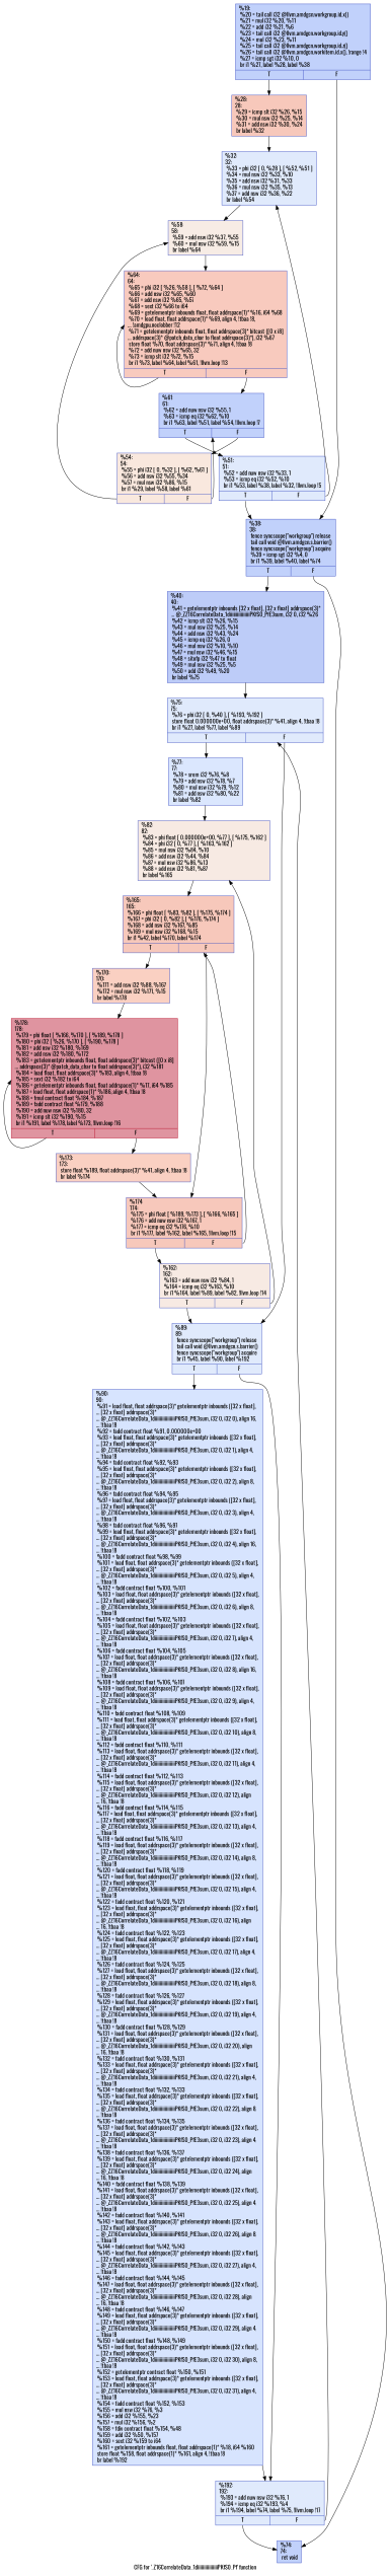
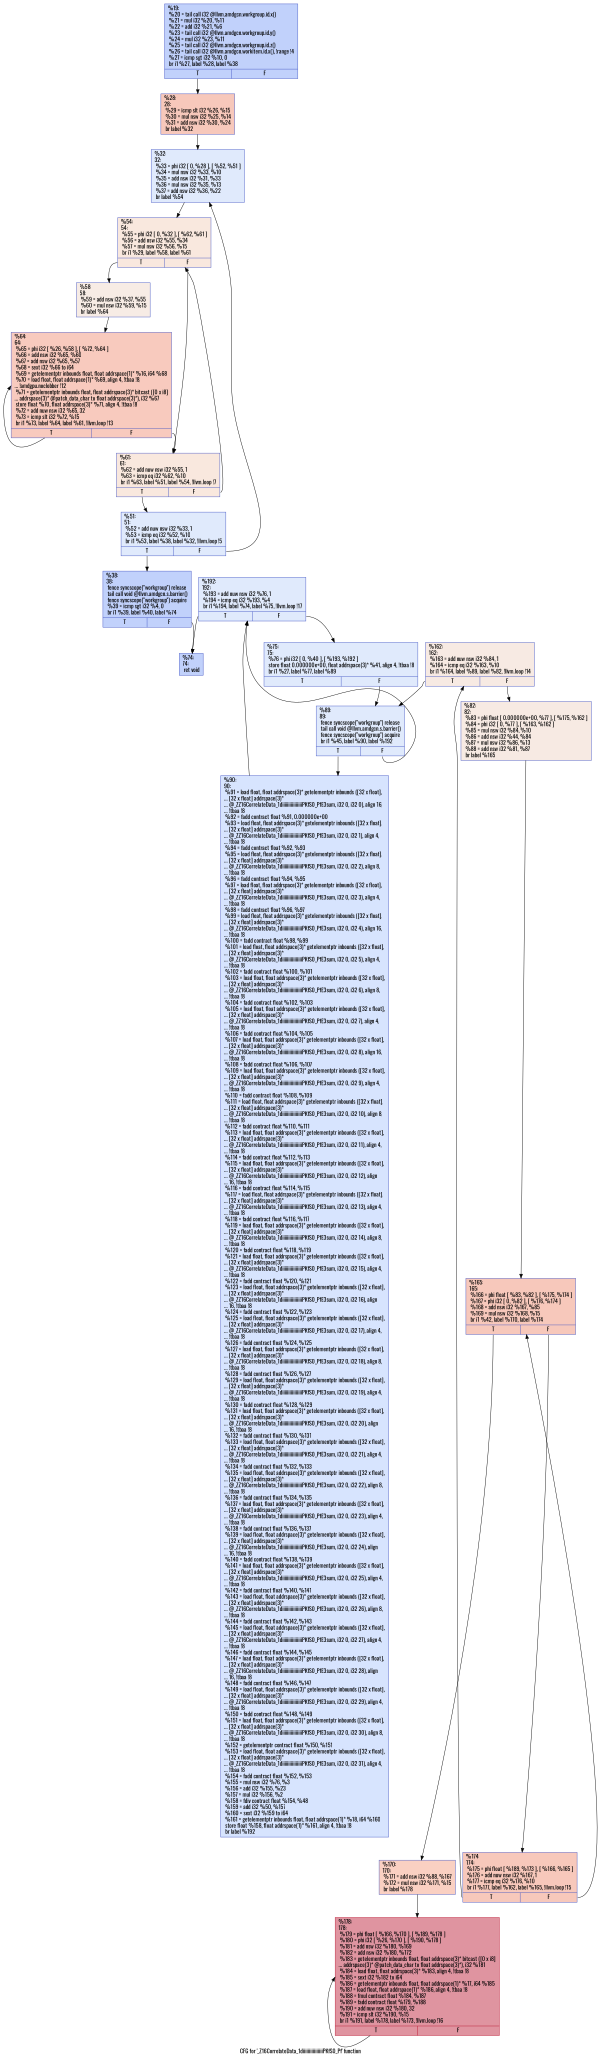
  digraph {
    fontname=Oswald
    label="CFG for '_Z16CorrelateData_1diiiiiiiiiiiiiiiiPKfS0_Pf' function"
    node [color="#3d50c3ff" fillcolor="#b9d0f970" fontname=Oswald shape=record style=filled]
    edge [fontname=Oswald tailport=s0]
    n1 [fillcolor="#7396f570" label="{%19:\l  %20 = tail call i32 @llvm.amdgcn.workgroup.id.x()\l  %21 = mul i32 %20, %11\l  %22 = add i32 %21, %6\l  %23 = tail call i32 @llvm.amdgcn.workgroup.id.y()\l  %24 = mul i32 %23, %11\l  %25 = tail call i32 @llvm.amdgcn.workgroup.id.z()\l  %26 = tail call i32 @llvm.amdgcn.workitem.id.x(), !range !4\l  %27 = icmp sgt i32 %10, 0\l  br i1 %27, label %28, label %38\l|{<s0>T|<s1>F}}"]
    n2 [fillcolor="#ed836670" label="{%28:\l28:                                               \l  %29 = icmp slt i32 %26, %15\l  %30 = mul nsw i32 %25, %14\l  %31 = add nsw i32 %30, %24\l  br label %32\l}"]
    n3 [fillcolor="#7396f570" label="{%38:\l38:                                               \l  fence syncscope(\"workgroup\") release\l  tail call void @llvm.amdgcn.s.barrier()\l  fence syncscope(\"workgroup\") acquire\l  %39 = icmp sgt i32 %4, 0\l  br i1 %39, label %40, label %74\l|{<s0>T|<s1>F}}"]
    n4 [label="{%32:\l32:                                               \l  %33 = phi i32 [ 0, %28 ], [ %52, %51 ]\l  %34 = mul nsw i32 %33, %10\l  %35 = add nsw i32 %31, %33\l  %36 = mul nsw i32 %35, %13\l  %37 = add nsw i32 %36, %22\l  br label %54\l}"]
-   n5 [fillcolor="#6a8bef70" label="{%40:\l40:                                               \l  %41 = getelementptr inbounds [32 x float], [32 x float] addrspace(3)*\l... @_ZZ16CorrelateData_1diiiiiiiiiiiiiiiiPKfS0_PfE3sum, i32 0, i32 %26\l  %42 = icmp slt i32 %26, %15\l  %43 = mul nsw i32 %25, %14\l  %44 = add nsw i32 %43, %24\l  %45 = icmp eq i32 %26, 0\l  %46 = mul nsw i32 %10, %10\l  %47 = mul nsw i32 %46, %15\l  %48 = sitofp i32 %47 to float\l  %49 = mul nsw i32 %25, %5\l  %50 = add i32 %49, %20\l  br label %75\l}"]
    n6 [fillcolor="#7396f570" label="{%74:\l74:                                               \l  ret void\l}"]
-   n7 [fillcolor="#f2cab570" label="{%54:\l54:                                               \l  %55 = phi i32 [ 0, %32 ], [ %62, %61 ]\l  %56 = add nsw i32 %55, %34\l  %57 = mul nsw i32 %86, %15\l  br i1 %29, label %58, label %61\l|{<s0>T|<s1>F}}"]
+   n7 [fillcolor="#f2cab570" label="{%54:\l54:                                               \l  %55 = phi i32 [ 0, %32 ], [ %62, %61 ]\l  %56 = add nsw i32 %55, %34\l  %57 = mul nsw i32 %56, %15\l  br i1 %29, label %58, label %61\l|{<s0>T|<s1>F}}"]
    n8 [label="{%75:\l75:                                               \l  %76 = phi i32 [ 0, %40 ], [ %193, %192 ]\l  store float 0.000000e+00, float addrspace(3)* %41, align 4, !tbaa !8\l  br i1 %27, label %77, label %89\l|{<s0>T|<s1>F}}"]
    n9 [fillcolor="#ecd3c570" label="{%58:\l58:                                               \l  %59 = add nsw i32 %37, %55\l  %60 = mul nsw i32 %59, %15\l  br label %64\l}"]
-   n10 [fillcolor="#7396f570" label="{%61:\l61:                                               \l  %62 = add nuw nsw i32 %55, 1\l  %63 = icmp eq i32 %62, %10\l  br i1 %63, label %51, label %54, !llvm.loop !7\l|{<s0>T|<s1>F}}"]
+   n10 [fillcolor="#f2cab570" label="{%61:\l61:                                               \l  %62 = add nuw nsw i32 %55, 1\l  %63 = icmp eq i32 %62, %10\l  br i1 %63, label %51, label %54, !llvm.loop !7\l|{<s0>T|<s1>F}}"]
    n11 [fillcolor="#ef886b70" label="{%64:\l64:                                               \l  %65 = phi i32 [ %26, %58 ], [ %72, %64 ]\l  %66 = add nsw i32 %65, %60\l  %67 = add nsw i32 %65, %57\l  %68 = sext i32 %66 to i64\l  %69 = getelementptr inbounds float, float addrspace(1)* %16, i64 %68\l  %70 = load float, float addrspace(1)* %69, align 4, !tbaa !8,\l... !amdgpu.noclobber !12\l  %71 = getelementptr inbounds float, float addrspace(3)* bitcast ([0 x i8]\l... addrspace(3)* @patch_data_char to float addrspace(3)*), i32 %67\l  store float %70, float addrspace(3)* %71, align 4, !tbaa !8\l  %72 = add nuw nsw i32 %65, 32\l  %73 = icmp slt i32 %72, %15\l  br i1 %73, label %64, label %61, !llvm.loop !13\l|{<s0>T|<s1>F}}"]
    n12 [label="{%51:\l51:                                               \l  %52 = add nuw nsw i32 %33, 1\l  %53 = icmp eq i32 %52, %10\l  br i1 %53, label %38, label %32, !llvm.loop !5\l|{<s0>T|<s1>F}}"]
-   n13 [fillcolor="#aec9fc70" label="{%77:\l77:                                               \l  %78 = srem i32 %76, %8\l  %79 = add nsw i32 %78, %7\l  %80 = mul nsw i32 %79, %12\l  %81 = add nsw i32 %80, %22\l  br label %82\l}"]
    n14 [label="{%89:\l89:                                               \l  fence syncscope(\"workgroup\") release\l  tail call void @llvm.amdgcn.s.barrier()\l  fence syncscope(\"workgroup\") acquire\l  br i1 %45, label %90, label %192\l|{<s0>T|<s1>F}}"]
    n15 [fillcolor="#eed0c070" label="{%82:\l82:                                               \l  %83 = phi float [ 0.000000e+00, %77 ], [ %175, %162 ]\l  %84 = phi i32 [ 0, %77 ], [ %163, %162 ]\l  %85 = mul nsw i32 %84, %10\l  %86 = add nsw i32 %44, %84\l  %87 = mul nsw i32 %86, %13\l  %88 = add nsw i32 %81, %87\l  br label %165\l}"]
    n16 [fillcolor="#a5c3fe70" label="{%90:\l90:                                               \l  %91 = load float, float addrspace(3)* getelementptr inbounds ([32 x float],\l... [32 x float] addrspace(3)*\l... @_ZZ16CorrelateData_1diiiiiiiiiiiiiiiiPKfS0_PfE3sum, i32 0, i32 0), align 16,\l... !tbaa !8\l  %92 = fadd contract float %91, 0.000000e+00\l  %93 = load float, float addrspace(3)* getelementptr inbounds ([32 x float],\l... [32 x float] addrspace(3)*\l... @_ZZ16CorrelateData_1diiiiiiiiiiiiiiiiPKfS0_PfE3sum, i32 0, i32 1), align 4,\l... !tbaa !8\l  %94 = fadd contract float %92, %93\l  %95 = load float, float addrspace(3)* getelementptr inbounds ([32 x float],\l... [32 x float] addrspace(3)*\l... @_ZZ16CorrelateData_1diiiiiiiiiiiiiiiiPKfS0_PfE3sum, i32 0, i32 2), align 8,\l... !tbaa !8\l  %96 = fadd contract float %94, %95\l  %97 = load float, float addrspace(3)* getelementptr inbounds ([32 x float],\l... [32 x float] addrspace(3)*\l... @_ZZ16CorrelateData_1diiiiiiiiiiiiiiiiPKfS0_PfE3sum, i32 0, i32 3), align 4,\l... !tbaa !8\l  %98 = fadd contract float %96, %97\l  %99 = load float, float addrspace(3)* getelementptr inbounds ([32 x float],\l... [32 x float] addrspace(3)*\l... @_ZZ16CorrelateData_1diiiiiiiiiiiiiiiiPKfS0_PfE3sum, i32 0, i32 4), align 16,\l... !tbaa !8\l  %100 = fadd contract float %98, %99\l  %101 = load float, float addrspace(3)* getelementptr inbounds ([32 x float],\l... [32 x float] addrspace(3)*\l... @_ZZ16CorrelateData_1diiiiiiiiiiiiiiiiPKfS0_PfE3sum, i32 0, i32 5), align 4,\l... !tbaa !8\l  %102 = fadd contract float %100, %101\l  %103 = load float, float addrspace(3)* getelementptr inbounds ([32 x float],\l... [32 x float] addrspace(3)*\l... @_ZZ16CorrelateData_1diiiiiiiiiiiiiiiiPKfS0_PfE3sum, i32 0, i32 6), align 8,\l... !tbaa !8\l  %104 = fadd contract float %102, %103\l  %105 = load float, float addrspace(3)* getelementptr inbounds ([32 x float],\l... [32 x float] addrspace(3)*\l... @_ZZ16CorrelateData_1diiiiiiiiiiiiiiiiPKfS0_PfE3sum, i32 0, i32 7), align 4,\l... !tbaa !8\l  %106 = fadd contract float %104, %105\l  %107 = load float, float addrspace(3)* getelementptr inbounds ([32 x float],\l... [32 x float] addrspace(3)*\l... @_ZZ16CorrelateData_1diiiiiiiiiiiiiiiiPKfS0_PfE3sum, i32 0, i32 8), align 16,\l... !tbaa !8\l  %108 = fadd contract float %106, %107\l  %109 = load float, float addrspace(3)* getelementptr inbounds ([32 x float],\l... [32 x float] addrspace(3)*\l... @_ZZ16CorrelateData_1diiiiiiiiiiiiiiiiPKfS0_PfE3sum, i32 0, i32 9), align 4,\l... !tbaa !8\l  %110 = fadd contract float %108, %109\l  %111 = load float, float addrspace(3)* getelementptr inbounds ([32 x float],\l... [32 x float] addrspace(3)*\l... @_ZZ16CorrelateData_1diiiiiiiiiiiiiiiiPKfS0_PfE3sum, i32 0, i32 10), align 8,\l... !tbaa !8\l  %112 = fadd contract float %110, %111\l  %113 = load float, float addrspace(3)* getelementptr inbounds ([32 x float],\l... [32 x float] addrspace(3)*\l... @_ZZ16CorrelateData_1diiiiiiiiiiiiiiiiPKfS0_PfE3sum, i32 0, i32 11), align 4,\l... !tbaa !8\l  %114 = fadd contract float %112, %113\l  %115 = load float, float addrspace(3)* getelementptr inbounds ([32 x float],\l... [32 x float] addrspace(3)*\l... @_ZZ16CorrelateData_1diiiiiiiiiiiiiiiiPKfS0_PfE3sum, i32 0, i32 12), align\l... 16, !tbaa !8\l  %116 = fadd contract float %114, %115\l  %117 = load float, float addrspace(3)* getelementptr inbounds ([32 x float],\l... [32 x float] addrspace(3)*\l... @_ZZ16CorrelateData_1diiiiiiiiiiiiiiiiPKfS0_PfE3sum, i32 0, i32 13), align 4,\l... !tbaa !8\l  %118 = fadd contract float %116, %117\l  %119 = load float, float addrspace(3)* getelementptr inbounds ([32 x float],\l... [32 x float] addrspace(3)*\l... @_ZZ16CorrelateData_1diiiiiiiiiiiiiiiiPKfS0_PfE3sum, i32 0, i32 14), align 8,\l... !tbaa !8\l  %120 = fadd contract float %118, %119\l  %121 = load float, float addrspace(3)* getelementptr inbounds ([32 x float],\l... [32 x float] addrspace(3)*\l... @_ZZ16CorrelateData_1diiiiiiiiiiiiiiiiPKfS0_PfE3sum, i32 0, i32 15), align 4,\l... !tbaa !8\l  %122 = fadd contract float %120, %121\l  %123 = load float, float addrspace(3)* getelementptr inbounds ([32 x float],\l... [32 x float] addrspace(3)*\l... @_ZZ16CorrelateData_1diiiiiiiiiiiiiiiiPKfS0_PfE3sum, i32 0, i32 16), align\l... 16, !tbaa !8\l  %124 = fadd contract float %122, %123\l  %125 = load float, float addrspace(3)* getelementptr inbounds ([32 x float],\l... [32 x float] addrspace(3)*\l... @_ZZ16CorrelateData_1diiiiiiiiiiiiiiiiPKfS0_PfE3sum, i32 0, i32 17), align 4,\l... !tbaa !8\l  %126 = fadd contract float %124, %125\l  %127 = load float, float addrspace(3)* getelementptr inbounds ([32 x float],\l... [32 x float] addrspace(3)*\l... @_ZZ16CorrelateData_1diiiiiiiiiiiiiiiiPKfS0_PfE3sum, i32 0, i32 18), align 8,\l... !tbaa !8\l  %128 = fadd contract float %126, %127\l  %129 = load float, float addrspace(3)* getelementptr inbounds ([32 x float],\l... [32 x float] addrspace(3)*\l... @_ZZ16CorrelateData_1diiiiiiiiiiiiiiiiPKfS0_PfE3sum, i32 0, i32 19), align 4,\l... !tbaa !8\l  %130 = fadd contract float %128, %129\l  %131 = load float, float addrspace(3)* getelementptr inbounds ([32 x float],\l... [32 x float] addrspace(3)*\l... @_ZZ16CorrelateData_1diiiiiiiiiiiiiiiiPKfS0_PfE3sum, i32 0, i32 20), align\l... 16, !tbaa !8\l  %132 = fadd contract float %130, %131\l  %133 = load float, float addrspace(3)* getelementptr inbounds ([32 x float],\l... [32 x float] addrspace(3)*\l... @_ZZ16CorrelateData_1diiiiiiiiiiiiiiiiPKfS0_PfE3sum, i32 0, i32 21), align 4,\l... !tbaa !8\l  %134 = fadd contract float %132, %133\l  %135 = load float, float addrspace(3)* getelementptr inbounds ([32 x float],\l... [32 x float] addrspace(3)*\l... @_ZZ16CorrelateData_1diiiiiiiiiiiiiiiiPKfS0_PfE3sum, i32 0, i32 22), align 8,\l... !tbaa !8\l  %136 = fadd contract float %134, %135\l  %137 = load float, float addrspace(3)* getelementptr inbounds ([32 x float],\l... [32 x float] addrspace(3)*\l... @_ZZ16CorrelateData_1diiiiiiiiiiiiiiiiPKfS0_PfE3sum, i32 0, i32 23), align 4,\l... !tbaa !8\l  %138 = fadd contract float %136, %137\l  %139 = load float, float addrspace(3)* getelementptr inbounds ([32 x float],\l... [32 x float] addrspace(3)*\l... @_ZZ16CorrelateData_1diiiiiiiiiiiiiiiiPKfS0_PfE3sum, i32 0, i32 24), align\l... 16, !tbaa !8\l  %140 = fadd contract float %138, %139\l  %141 = load float, float addrspace(3)* getelementptr inbounds ([32 x float],\l... [32 x float] addrspace(3)*\l... @_ZZ16CorrelateData_1diiiiiiiiiiiiiiiiPKfS0_PfE3sum, i32 0, i32 25), align 4,\l... !tbaa !8\l  %142 = fadd contract float %140, %141\l  %143 = load float, float addrspace(3)* getelementptr inbounds ([32 x float],\l... [32 x float] addrspace(3)*\l... @_ZZ16CorrelateData_1diiiiiiiiiiiiiiiiPKfS0_PfE3sum, i32 0, i32 26), align 8,\l... !tbaa !8\l  %144 = fadd contract float %142, %143\l  %145 = load float, float addrspace(3)* getelementptr inbounds ([32 x float],\l... [32 x float] addrspace(3)*\l... @_ZZ16CorrelateData_1diiiiiiiiiiiiiiiiPKfS0_PfE3sum, i32 0, i32 27), align 4,\l... !tbaa !8\l  %146 = fadd contract float %144, %145\l  %147 = load float, float addrspace(3)* getelementptr inbounds ([32 x float],\l... [32 x float] addrspace(3)*\l... @_ZZ16CorrelateData_1diiiiiiiiiiiiiiiiPKfS0_PfE3sum, i32 0, i32 28), align\l... 16, !tbaa !8\l  %148 = fadd contract float %146, %147\l  %149 = load float, float addrspace(3)* getelementptr inbounds ([32 x float],\l... [32 x float] addrspace(3)*\l... @_ZZ16CorrelateData_1diiiiiiiiiiiiiiiiPKfS0_PfE3sum, i32 0, i32 29), align 4,\l... !tbaa !8\l  %150 = fadd contract float %148, %149\l  %151 = load float, float addrspace(3)* getelementptr inbounds ([32 x float],\l... [32 x float] addrspace(3)*\l... @_ZZ16CorrelateData_1diiiiiiiiiiiiiiiiPKfS0_PfE3sum, i32 0, i32 30), align 8,\l... !tbaa !8\l  %152 = getelementptr contract float %150, %151\l  %153 = load float, float addrspace(3)* getelementptr inbounds ([32 x float],\l... [32 x float] addrspace(3)*\l... @_ZZ16CorrelateData_1diiiiiiiiiiiiiiiiPKfS0_PfE3sum, i32 0, i32 31), align 4,\l... !tbaa !8\l  %154 = fadd contract float %152, %153\l  %155 = mul nsw i32 %76, %3\l  %156 = add i32 %155, %23\l  %157 = mul i32 %156, %2\l  %158 = fdiv contract float %154, %48\l  %159 = add i32 %50, %157\l  %160 = sext i32 %159 to i64\l  %161 = getelementptr inbounds float, float addrspace(1)* %18, i64 %160\l  store float %158, float addrspace(1)* %161, align 4, !tbaa !8\l  br label %192\l}"]
    n17 [label="{%192:\l192:                                              \l  %193 = add nuw nsw i32 %76, 1\l  %194 = icmp eq i32 %193, %4\l  br i1 %194, label %74, label %75, !llvm.loop !17\l|{<s0>T|<s1>F}}"]
    n18 [fillcolor="#ed836670" label="{%165:\l165:                                              \l  %166 = phi float [ %83, %82 ], [ %175, %174 ]\l  %167 = phi i32 [ 0, %82 ], [ %176, %174 ]\l  %168 = add nsw i32 %167, %85\l  %169 = mul nsw i32 %168, %15\l  br i1 %42, label %170, label %174\l|{<s0>T|<s1>F}}"]
    n19 [fillcolor="#f3947570" label="{%170:\l170:                                              \l  %171 = add nsw i32 %88, %167\l  %172 = mul nsw i32 %171, %15\l  br label %178\l}"]
    n20 [fillcolor="#ed836670" label="{%174:\l174:                                              \l  %175 = phi float [ %189, %173 ], [ %166, %165 ]\l  %176 = add nuw nsw i32 %167, 1\l  %177 = icmp eq i32 %176, %10\l  br i1 %177, label %162, label %165, !llvm.loop !15\l|{<s0>T|<s1>F}}"]
    n21 [color="#b70d28ff" fillcolor="#b70d2870" label="{%178:\l178:                                              \l  %179 = phi float [ %166, %170 ], [ %189, %178 ]\l  %180 = phi i32 [ %26, %170 ], [ %190, %178 ]\l  %181 = add nsw i32 %180, %169\l  %182 = add nsw i32 %180, %172\l  %183 = getelementptr inbounds float, float addrspace(3)* bitcast ([0 x i8]\l... addrspace(3)* @patch_data_char to float addrspace(3)*), i32 %181\l  %184 = load float, float addrspace(3)* %183, align 4, !tbaa !8\l  %185 = sext i32 %182 to i64\l  %186 = getelementptr inbounds float, float addrspace(1)* %17, i64 %185\l  %187 = load float, float addrspace(1)* %186, align 4, !tbaa !8\l  %188 = fmul contract float %184, %187\l  %189 = fadd contract float %179, %188\l  %190 = add nuw nsw i32 %180, 32\l  %191 = icmp slt i32 %190, %15\l  br i1 %191, label %178, label %173, !llvm.loop !16\l|{<s0>T|<s1>F}}"]
    n22 [fillcolor="#eed0c070" label="{%162:\l162:                                              \l  %163 = add nuw nsw i32 %84, 1\l  %164 = icmp eq i32 %163, %10\l  br i1 %164, label %89, label %82, !llvm.loop !14\l|{<s0>T|<s1>F}}"]
-   n23 [fillcolor="#f3947570" label="{%173:\l173:                                              \l  store float %189, float addrspace(3)* %41, align 4, !tbaa !8\l  br label %174\l}"]
    n1 -> n2
-   n1 -> n3 [tailport=s1]
    n2 -> n4
-   n3 -> n5
    n3 -> n6 [tailport=s1]
-   n4 -> n9
-   n5 -> n8
+   n4 -> n7
    n7 -> n9
    n7 -> n10 [tailport=s1]
-   n8 -> n13
    n8 -> n14 [tailport=s1]
    n9 -> n11
    n10 -> n7 [tailport=s1]
    n10 -> n12
    n11 -> n10 [tailport=s1]
    n11 -> n11
    n12 -> n3
    n12 -> n4 [tailport=s1]
-   n13 -> n15
    n14 -> n16
    n14 -> n17 [tailport=s1]
    n15 -> n18
    n16 -> n17
    n17 -> n6
    n17 -> n8 [tailport=s1]
    n18 -> n19
    n18 -> n20 [tailport=s1]
    n19 -> n21
    n20 -> n18 [tailport=s1]
    n20 -> n22
    n21 -> n21
-   n21 -> n23 [tailport=s1]
    n22 -> n14
    n22 -> n15 [tailport=s1]
-   n23 -> n20
  }
